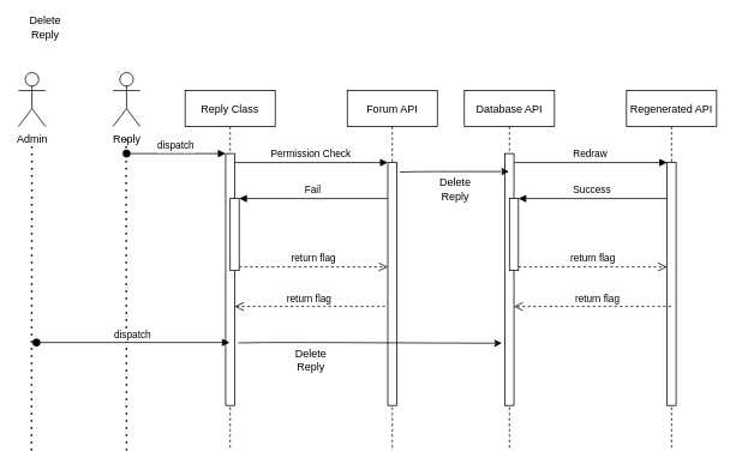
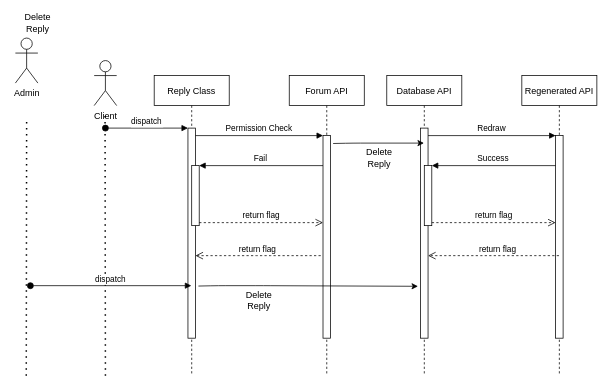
  <mxCell id="0" />
  <mxCell id="1" parent="0" />
  <mxCell id="2" value="Reply Class" style="shape=umlLifeline;perimeter=lifelinePerimeter;container=1;collapsible=0;recursiveResize=0;rounded=0;shadow=0;strokeWidth=1;" vertex="1" parent="1"><mxGeometry x="205" y="100" width="100" height="400" as="geometry" /></mxCell>
  <mxCell id="3" value="" style="points=[];perimeter=orthogonalPerimeter;rounded=0;shadow=0;strokeWidth=1;" vertex="1" parent="2"><mxGeometry x="45" y="70" width="10" height="280" as="geometry" /></mxCell>
  <mxCell id="4" value="dispatch" style="verticalAlign=bottom;startArrow=oval;endArrow=block;startSize=8;shadow=0;strokeWidth=1;" edge="1" parent="2" target="3"><mxGeometry relative="1" as="geometry"><mxPoint x="-65" y="70" as="sourcePoint" /></mxGeometry></mxCell>
  <mxCell id="5" value="" style="points=[];perimeter=orthogonalPerimeter;rounded=0;shadow=0;strokeWidth=1;" vertex="1" parent="2"><mxGeometry x="50" y="120" width="10" height="80" as="geometry" /></mxCell>
  <mxCell id="6" value="Forum API" style="shape=umlLifeline;perimeter=lifelinePerimeter;container=1;collapsible=0;recursiveResize=0;rounded=0;shadow=0;strokeWidth=1;" vertex="1" parent="1"><mxGeometry x="385" y="100" width="100" height="400" as="geometry" /></mxCell>
  <mxCell id="7" value="" style="points=[];perimeter=orthogonalPerimeter;rounded=0;shadow=0;strokeWidth=1;" vertex="1" parent="6"><mxGeometry x="45" y="80" width="10" height="270" as="geometry" /></mxCell>
  <mxCell id="8" value="return flag" style="verticalAlign=bottom;endArrow=open;dashed=1;endSize=8;shadow=0;strokeWidth=1;" edge="1" parent="1" target="3"><mxGeometry relative="1" as="geometry"><mxPoint x="360" y="256" as="targetPoint" /><mxPoint x="427" y="340" as="sourcePoint" /><Array as="points"><mxPoint x="350" y="340" /></Array></mxGeometry></mxCell>
  <mxCell id="9" value="Permission Check" style="verticalAlign=bottom;endArrow=block;entryX=0;entryY=0;shadow=0;strokeWidth=1;" edge="1" parent="1" source="3" target="7"><mxGeometry relative="1" as="geometry"><mxPoint x="360" y="180" as="sourcePoint" /></mxGeometry></mxCell>
  <mxCell id="10" value="Fail" style="verticalAlign=bottom;endArrow=block;entryX=1;entryY=0;shadow=0;strokeWidth=1;" edge="1" parent="1" source="7" target="5"><mxGeometry relative="1" as="geometry"><mxPoint x="325" y="220" as="sourcePoint" /></mxGeometry></mxCell>
  <mxCell id="11" value="return flag" style="verticalAlign=bottom;endArrow=open;dashed=1;endSize=8;exitX=1;exitY=0.95;shadow=0;strokeWidth=1;" edge="1" parent="1" source="5" target="7"><mxGeometry relative="1" as="geometry"><mxPoint x="325" y="277" as="targetPoint" /></mxGeometry></mxCell>
- <mxCell id="12" value="Admin" style="shape=umlActor;verticalLabelPosition=bottom;verticalAlign=top;html=1;outlineConnect=0;" vertex="1" parent="1"><mxGeometry x="20" y="80" width="30" height="60" as="geometry" /></mxCell>
- <mxCell id="13" value="Reply" style="shape=umlActor;verticalLabelPosition=bottom;verticalAlign=top;html=1;outlineConnect=0;" vertex="1" parent="1"><mxGeometry x="125" y="80" width="30" height="60" as="geometry" /></mxCell>
+ <mxCell id="12" value="Admin" style="shape=umlActor;verticalLabelPosition=bottom;verticalAlign=top;html=1;outlineConnect=0;" vertex="1" parent="1"><mxGeometry x="20" y="50" width="30" height="60" as="geometry" /></mxCell>
+ <mxCell id="13" value="Client" style="shape=umlActor;verticalLabelPosition=bottom;verticalAlign=top;html=1;outlineConnect=0;" vertex="1" parent="1"><mxGeometry x="125" y="80" width="30" height="60" as="geometry" /></mxCell>
  <mxCell id="14" value="Database API" style="shape=umlLifeline;perimeter=lifelinePerimeter;container=1;collapsible=0;recursiveResize=0;rounded=0;shadow=0;strokeWidth=1;" vertex="1" parent="1"><mxGeometry x="515" y="100" width="100" height="400" as="geometry" /></mxCell>
  <mxCell id="15" value="" style="points=[];perimeter=orthogonalPerimeter;rounded=0;shadow=0;strokeWidth=1;" vertex="1" parent="14"><mxGeometry x="45" y="70" width="10" height="280" as="geometry" /></mxCell>
  <mxCell id="16" value="" style="points=[];perimeter=orthogonalPerimeter;rounded=0;shadow=0;strokeWidth=1;" vertex="1" parent="14"><mxGeometry x="50" y="120" width="10" height="80" as="geometry" /></mxCell>
  <mxCell id="17" value="Regenerated API" style="shape=umlLifeline;perimeter=lifelinePerimeter;container=1;collapsible=0;recursiveResize=0;rounded=0;shadow=0;strokeWidth=1;" vertex="1" parent="1"><mxGeometry x="695" y="100" width="100" height="400" as="geometry" /></mxCell>
  <mxCell id="18" value="" style="points=[];perimeter=orthogonalPerimeter;rounded=0;shadow=0;strokeWidth=1;" vertex="1" parent="17"><mxGeometry x="45" y="80" width="10" height="270" as="geometry" /></mxCell>
  <mxCell id="19" value=" return flag" style="verticalAlign=bottom;endArrow=open;dashed=1;endSize=8;shadow=0;strokeWidth=1;" edge="1" parent="1" source="17" target="15"><mxGeometry x="-0.032" relative="1" as="geometry"><mxPoint x="670" y="256" as="targetPoint" /><Array as="points"><mxPoint x="630" y="340" /></Array><mxPoint x="1" as="offset" /></mxGeometry></mxCell>
  <mxCell id="20" value="Redraw" style="verticalAlign=bottom;endArrow=block;entryX=0;entryY=0;shadow=0;strokeWidth=1;" edge="1" parent="1" source="15" target="18"><mxGeometry relative="1" as="geometry"><mxPoint x="670" y="180" as="sourcePoint" /></mxGeometry></mxCell>
  <mxCell id="21" value="Success" style="verticalAlign=bottom;endArrow=block;entryX=1;entryY=0;shadow=0;strokeWidth=1;" edge="1" parent="1" source="18" target="16"><mxGeometry relative="1" as="geometry"><mxPoint x="635" y="220" as="sourcePoint" /></mxGeometry></mxCell>
  <mxCell id="22" value="return flag" style="verticalAlign=bottom;endArrow=open;dashed=1;endSize=8;exitX=1;exitY=0.95;shadow=0;strokeWidth=1;" edge="1" parent="1" source="16" target="18"><mxGeometry relative="1" as="geometry"><mxPoint x="635" y="277" as="targetPoint" /></mxGeometry></mxCell>
  <mxCell id="23" value="" style="endArrow=none;dashed=1;html=1;dashPattern=1 3;strokeWidth=2;" edge="1" parent="1"><mxGeometry width="50" height="50" relative="1" as="geometry"><mxPoint x="34.5" y="500" as="sourcePoint" /><mxPoint x="35" y="160" as="targetPoint" /></mxGeometry></mxCell>
  <mxCell id="24" value="" style="endArrow=none;dashed=1;html=1;dashPattern=1 3;strokeWidth=2;" edge="1" parent="1"><mxGeometry width="50" height="50" relative="1" as="geometry"><mxPoint x="140" y="500" as="sourcePoint" /><mxPoint x="139.5" y="150" as="targetPoint" /></mxGeometry></mxCell>
  <mxCell id="25" value="Delete Reply" style="text;html=1;strokeColor=none;fillColor=none;align=center;verticalAlign=middle;whiteSpace=wrap;rounded=0;" vertex="1" parent="1"><mxGeometry x="30" y="20" width="40" height="20" as="geometry" /></mxCell>
  <mxCell id="26" value="" style="endArrow=classic;html=1;exitX=1.349;exitY=0.039;exitDx=0;exitDy=0;exitPerimeter=0;" edge="1" parent="1" source="7" target="14"><mxGeometry width="50" height="50" relative="1" as="geometry"><mxPoint x="450" y="220" as="sourcePoint" /><mxPoint x="500" y="170" as="targetPoint" /><Array as="points"><mxPoint x="470" y="190" /></Array></mxGeometry></mxCell>
  <mxCell id="27" value="Delete Reply" style="text;html=1;strokeColor=none;fillColor=none;align=center;verticalAlign=middle;whiteSpace=wrap;rounded=0;" vertex="1" parent="1"><mxGeometry x="480" y="200" width="50" height="20" as="geometry" /></mxCell>
  <mxCell id="28" value="dispatch" style="verticalAlign=bottom;startArrow=oval;endArrow=block;startSize=8;shadow=0;strokeWidth=1;" edge="1" parent="1" target="2"><mxGeometry relative="1" as="geometry"><mxPoint x="40" y="380" as="sourcePoint" /><mxPoint x="150" y="380" as="targetPoint" /></mxGeometry></mxCell>
  <mxCell id="29" value="Delete Reply" style="text;html=1;strokeColor=none;fillColor=none;align=center;verticalAlign=middle;whiteSpace=wrap;rounded=0;" vertex="1" parent="1"><mxGeometry x="320" y="390" width="50" height="20" as="geometry" /></mxCell>
  <mxCell id="30" value="" style="endArrow=classic;html=1;exitX=1.349;exitY=0.039;exitDx=0;exitDy=0;exitPerimeter=0;entryX=-0.34;entryY=0.753;entryDx=0;entryDy=0;entryPerimeter=0;" edge="1" parent="1" target="15"><mxGeometry width="50" height="50" relative="1" as="geometry"><mxPoint x="263.99" y="380.53" as="sourcePoint" /><mxPoint x="385" y="380" as="targetPoint" /><Array as="points"><mxPoint x="290.5" y="380" /><mxPoint x="350.5" y="380" /></Array></mxGeometry></mxCell>
